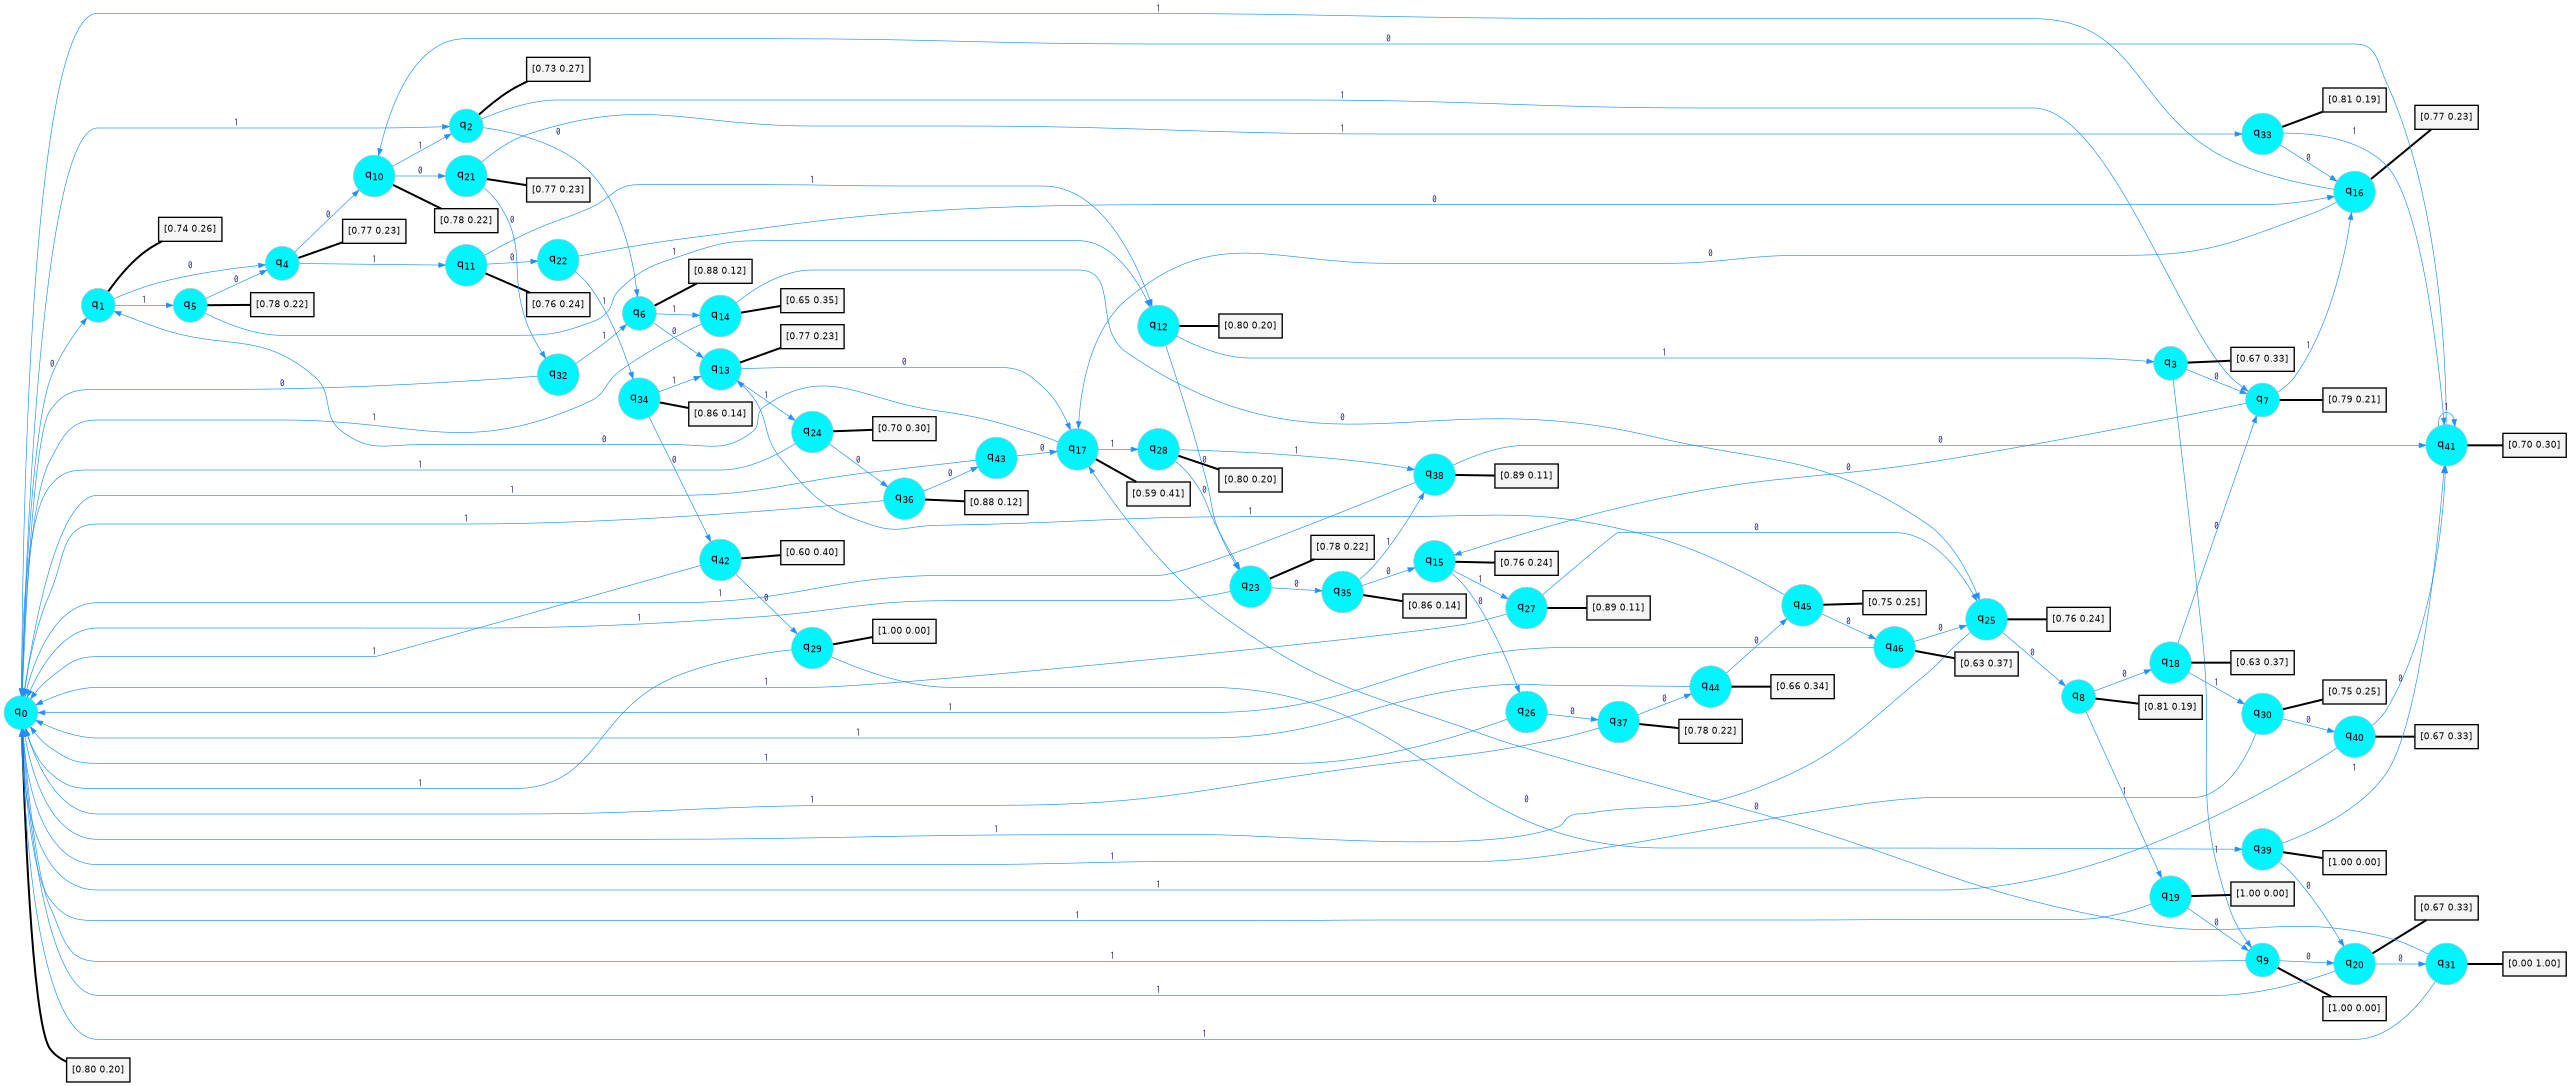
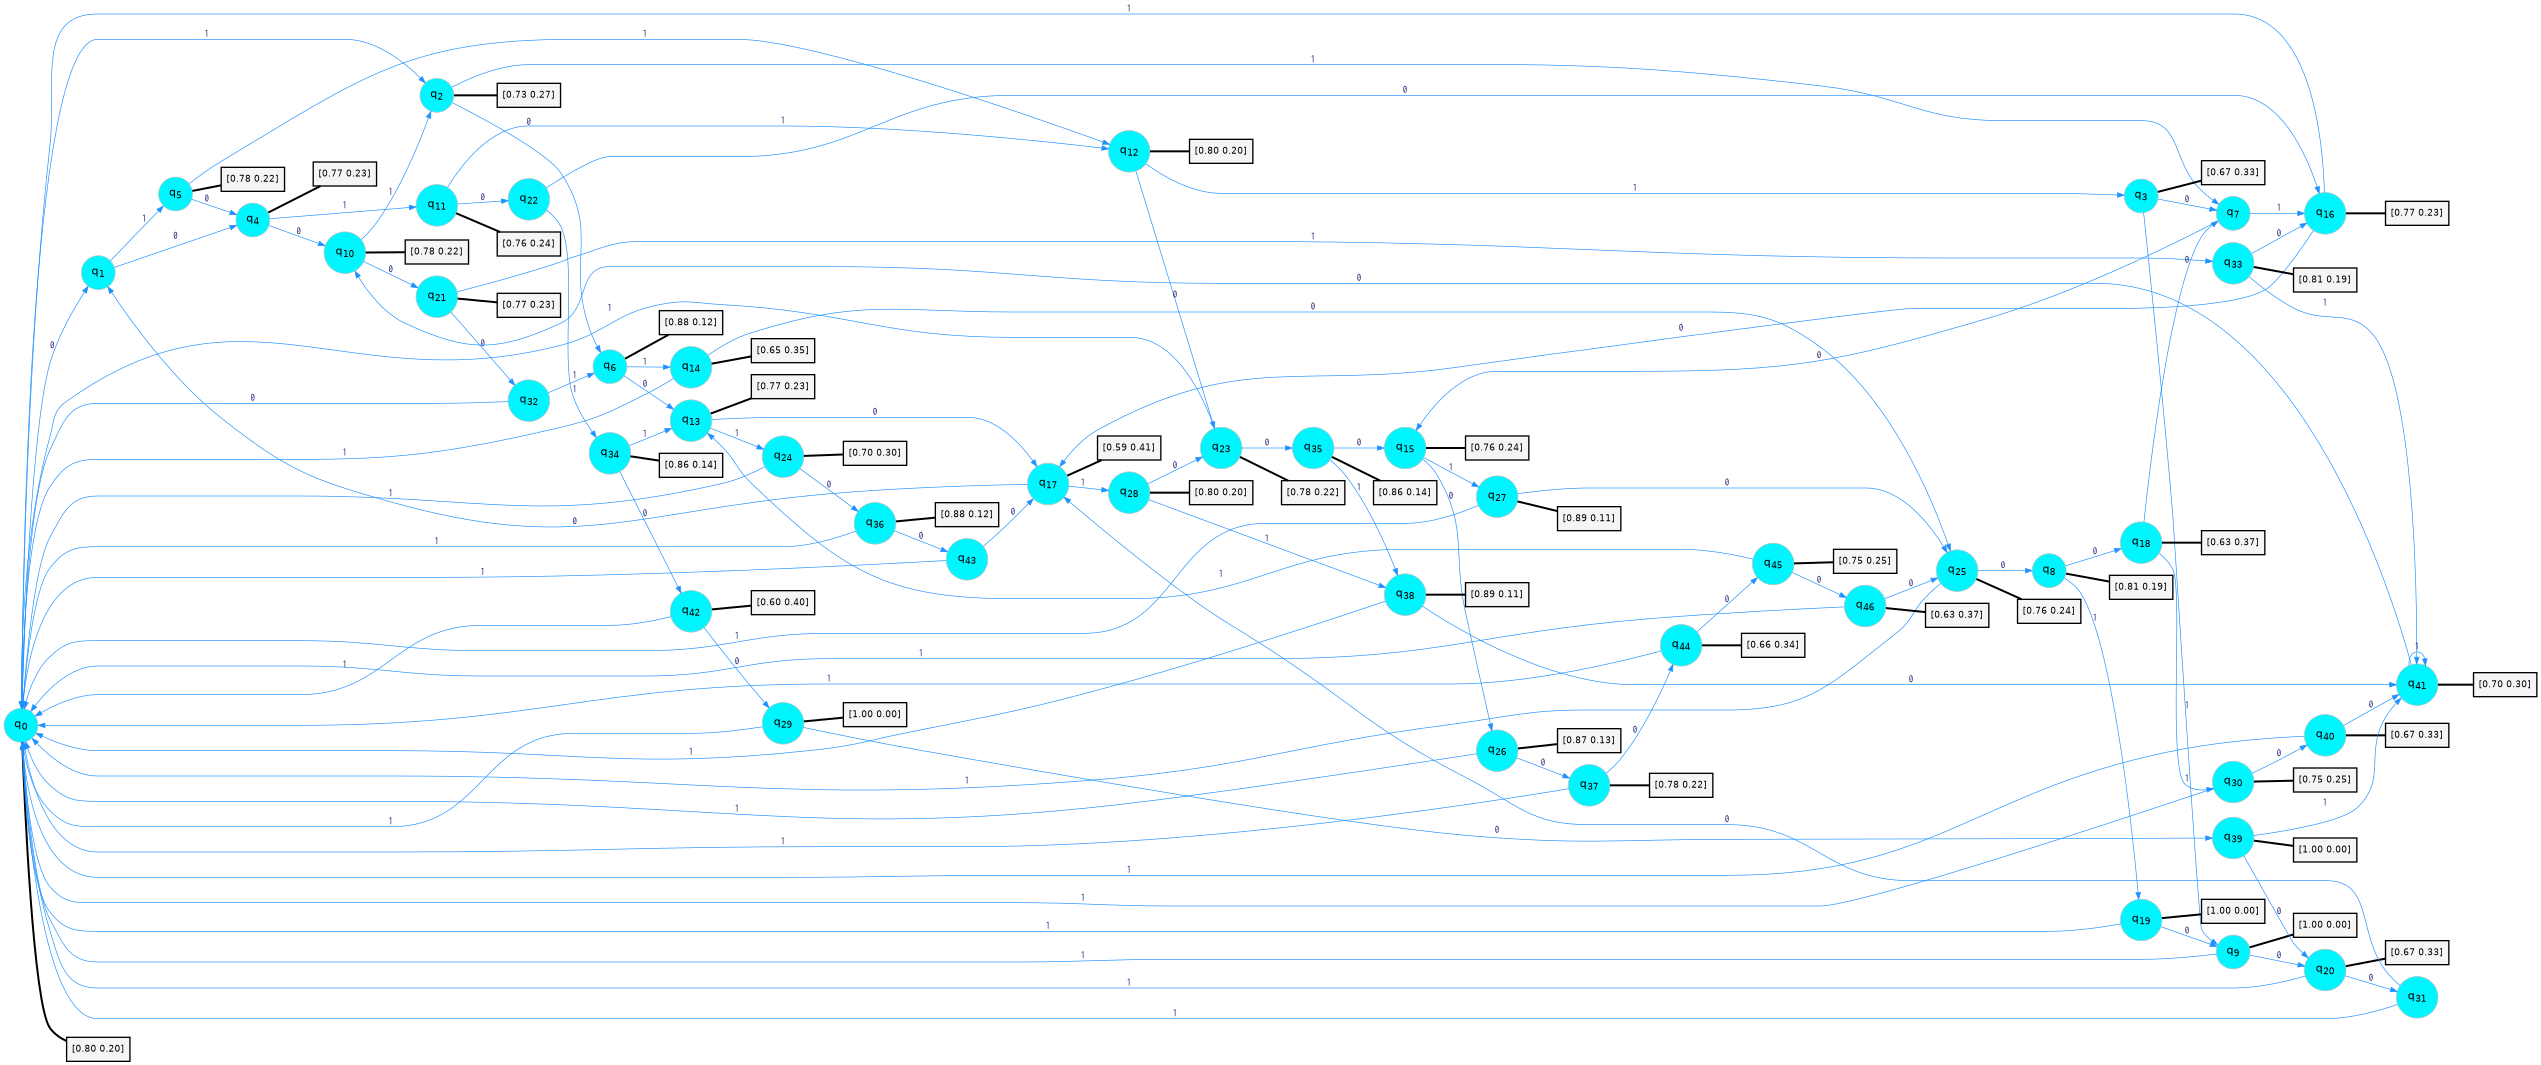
  digraph {
    rankdir=LR
    node [color=gray fillcolor=turquoise1 fontcolor=black fontname=Helvetica fontsize=16 fontweight=bold shape=circle style=filled]
    edge [arrowsize=1 color=dodgerblue1 fontcolor=midnightblue fontname=courier fontweight=bold penwidth=1 style=solid weight=20]
    n1 [label=<q<SUB>0</SUB>>]
    n2 [label=<q<SUB>1</SUB>>]
    n3 [label=<q<SUB>2</SUB>>]
    n4 [color=black fillcolor=whitesmoke fontsize=14 label="[0.80 0.20]" penwidth=2 shape=box]
    n5 [label=<q<SUB>4</SUB>>]
    n6 [label=<q<SUB>5</SUB>>]
-   n7 [color=black fillcolor=whitesmoke fontsize=14 label="[0.74 0.26]" penwidth=2 shape=box]
    n8 [label=<q<SUB>6</SUB>>]
    n9 [label=<q<SUB>7</SUB>>]
    n10 [color=black fillcolor=whitesmoke fontsize=14 label="[0.73 0.27]" penwidth=2 shape=box]
    n11 [label=<q<SUB>10</SUB>>]
    n12 [label=<q<SUB>11</SUB>>]
    n13 [color=black fillcolor=whitesmoke fontsize=14 label="[0.77 0.23]" penwidth=2 shape=box]
    n14 [label=<q<SUB>12</SUB>>]
    n15 [color=black fillcolor=whitesmoke fontsize=14 label="[0.78 0.22]" penwidth=2 shape=box]
    n16 [label=<q<SUB>13</SUB>>]
    n17 [label=<q<SUB>14</SUB>>]
    n18 [color=black fillcolor=whitesmoke fontsize=14 label="[0.88 0.12]" penwidth=2 shape=box]
    n19 [label=<q<SUB>15</SUB>>]
    n20 [label=<q<SUB>16</SUB>>]
-   n21 [color=black fillcolor=whitesmoke fontsize=14 label="[0.79 0.21]" penwidth=2 shape=box]
    n22 [label=<q<SUB>3</SUB>>]
    n23 [label=<q<SUB>9</SUB>>]
    n24 [color=black fillcolor=whitesmoke fontsize=14 label="[0.67 0.33]" penwidth=2 shape=box]
    n25 [label=<q<SUB>20</SUB>>]
    n26 [color=black fillcolor=whitesmoke fontsize=14 label="[1.00 0.00]" penwidth=2 shape=box]
    n27 [label=<q<SUB>21</SUB>>]
    n28 [color=black fillcolor=whitesmoke fontsize=14 label="[0.78 0.22]" penwidth=2 shape=box]
    n29 [label=<q<SUB>22</SUB>>]
    n30 [color=black fillcolor=whitesmoke fontsize=14 label="[0.76 0.24]" penwidth=2 shape=box]
    n31 [label=<q<SUB>23</SUB>>]
    n32 [color=black fillcolor=whitesmoke fontsize=14 label="[0.80 0.20]" penwidth=2 shape=box]
    n33 [label=<q<SUB>17</SUB>>]
    n34 [label=<q<SUB>24</SUB>>]
    n35 [color=black fillcolor=whitesmoke fontsize=14 label="[0.77 0.23]" penwidth=2 shape=box]
    n36 [label=<q<SUB>25</SUB>>]
    n37 [color=black fillcolor=whitesmoke fontsize=14 label="[0.65 0.35]" penwidth=2 shape=box]
    n38 [label=<q<SUB>26</SUB>>]
    n39 [label=<q<SUB>27</SUB>>]
    n40 [color=black fillcolor=whitesmoke fontsize=14 label="[0.76 0.24]" penwidth=2 shape=box]
    n41 [color=black fillcolor=whitesmoke fontsize=14 label="[0.77 0.23]" penwidth=2 shape=box]
    n42 [label=<q<SUB>8</SUB>>]
    n43 [label=<q<SUB>18</SUB>>]
    n44 [label=<q<SUB>19</SUB>>]
    n45 [color=black fillcolor=whitesmoke fontsize=14 label="[0.81 0.19]" penwidth=2 shape=box]
    n46 [label=<q<SUB>30</SUB>>]
    n47 [color=black fillcolor=whitesmoke fontsize=14 label="[0.63 0.37]" penwidth=2 shape=box]
    n48 [color=black fillcolor=whitesmoke fontsize=14 label="[1.00 0.00]" penwidth=2 shape=box]
    n49 [label=<q<SUB>31</SUB>>]
    n50 [color=black fillcolor=whitesmoke fontsize=14 label="[0.67 0.33]" penwidth=2 shape=box]
    n51 [label=<q<SUB>32</SUB>>]
    n52 [label=<q<SUB>33</SUB>>]
    n53 [color=black fillcolor=whitesmoke fontsize=14 label="[0.77 0.23]" penwidth=2 shape=box]
    n54 [label=<q<SUB>34</SUB>>]
    n55 [label=<q<SUB>35</SUB>>]
    n56 [color=black fillcolor=whitesmoke fontsize=14 label="[0.78 0.22]" penwidth=2 shape=box]
    n57 [label=<q<SUB>28</SUB>>]
    n58 [color=black fillcolor=whitesmoke fontsize=14 label="[0.59 0.41]" penwidth=2 shape=box]
    n59 [label=<q<SUB>36</SUB>>]
    n60 [color=black fillcolor=whitesmoke fontsize=14 label="[0.70 0.30]" penwidth=2 shape=box]
    n61 [color=black fillcolor=whitesmoke fontsize=14 label="[0.76 0.24]" penwidth=2 shape=box]
    n62 [label=<q<SUB>37</SUB>>]
+   n63 [color=black fillcolor=whitesmoke fontsize=14 label="[0.87 0.13]" penwidth=2 shape=box]
    n64 [color=black fillcolor=whitesmoke fontsize=14 label="[0.89 0.11]" penwidth=2 shape=box]
    n65 [label=<q<SUB>38</SUB>>]
    n66 [color=black fillcolor=whitesmoke fontsize=14 label="[0.80 0.20]" penwidth=2 shape=box]
    n67 [label=<q<SUB>40</SUB>>]
    n68 [color=black fillcolor=whitesmoke fontsize=14 label="[0.75 0.25]" penwidth=2 shape=box]
-   n69 [color=black fillcolor=whitesmoke fontsize=14 label="[0.00 1.00]" penwidth=2 shape=box]
    n70 [label=<q<SUB>41</SUB>>]
    n71 [color=black fillcolor=whitesmoke fontsize=14 label="[0.81 0.19]" penwidth=2 shape=box]
    n72 [label=<q<SUB>42</SUB>>]
    n73 [color=black fillcolor=whitesmoke fontsize=14 label="[0.86 0.14]" penwidth=2 shape=box]
    n74 [color=black fillcolor=whitesmoke fontsize=14 label="[0.86 0.14]" penwidth=2 shape=box]
    n75 [label=<q<SUB>43</SUB>>]
    n76 [color=black fillcolor=whitesmoke fontsize=14 label="[0.88 0.12]" penwidth=2 shape=box]
    n77 [label=<q<SUB>44</SUB>>]
    n78 [color=black fillcolor=whitesmoke fontsize=14 label="[0.78 0.22]" penwidth=2 shape=box]
    n79 [color=black fillcolor=whitesmoke fontsize=14 label="[0.89 0.11]" penwidth=2 shape=box]
    n80 [label=<q<SUB>29</SUB>>]
    n81 [label=<q<SUB>39</SUB>>]
    n82 [color=black fillcolor=whitesmoke fontsize=14 label="[1.00 0.00]" penwidth=2 shape=box]
    n83 [color=black fillcolor=whitesmoke fontsize=14 label="[1.00 0.00]" penwidth=2 shape=box]
    n84 [color=black fillcolor=whitesmoke fontsize=14 label="[0.67 0.33]" penwidth=2 shape=box]
    n85 [color=black fillcolor=whitesmoke fontsize=14 label="[0.70 0.30]" penwidth=2 shape=box]
    n86 [color=black fillcolor=whitesmoke fontsize=14 label="[0.60 0.40]" penwidth=2 shape=box]
    n87 [label=<q<SUB>45</SUB>>]
    n88 [color=black fillcolor=whitesmoke fontsize=14 label="[0.66 0.34]" penwidth=2 shape=box]
    n89 [label=<q<SUB>46</SUB>>]
    n90 [color=black fillcolor=whitesmoke fontsize=14 label="[0.75 0.25]" penwidth=2 shape=box]
    n91 [color=black fillcolor=whitesmoke fontsize=14 label="[0.63 0.37]" penwidth=2 shape=box]
    n1 -> n2 [label=0]
    n1 -> n3 [label=1]
    n1 -> n4 [arrowhead=none color=black penwidth=3]
    n2 -> n5 [label=0]
    n2 -> n6 [label=1]
-   n2 -> n7 [arrowhead=none color=black penwidth=3]
    n3 -> n8 [label=0]
    n3 -> n9 [label=1]
    n3 -> n10 [arrowhead=none color=black penwidth=3]
    n5 -> n11 [label=0]
    n5 -> n12 [label=1]
    n5 -> n13 [arrowhead=none color=black penwidth=3]
    n6 -> n5 [label=0]
    n6 -> n14 [label=1]
    n6 -> n15 [arrowhead=none color=black penwidth=3]
    n8 -> n16 [label=0]
    n8 -> n17 [label=1]
    n8 -> n18 [arrowhead=none color=black penwidth=3]
    n9 -> n19 [label=0]
    n9 -> n20 [label=1]
-   n9 -> n21 [arrowhead=none color=black penwidth=3]
    n11 -> n3 [label=1]
    n11 -> n27 [label=0]
    n11 -> n28 [arrowhead=none color=black penwidth=3]
    n12 -> n14 [label=1]
    n12 -> n29 [label=0]
    n12 -> n30 [arrowhead=none color=black penwidth=3]
    n14 -> n22 [label=1]
    n14 -> n31 [label=0]
    n14 -> n32 [arrowhead=none color=black penwidth=3]
    n16 -> n33 [label=0]
    n16 -> n34 [label=1]
    n16 -> n35 [arrowhead=none color=black penwidth=3]
    n17 -> n1 [label=1]
    n17 -> n36 [label=0]
    n17 -> n37 [arrowhead=none color=black penwidth=3]
    n19 -> n38 [label=0]
    n19 -> n39 [label=1]
    n19 -> n40 [arrowhead=none color=black penwidth=3]
    n20 -> n1 [label=1]
    n20 -> n33 [label=0]
    n20 -> n41 [arrowhead=none color=black penwidth=3]
    n22 -> n9 [label=0]
    n22 -> n23 [label=1]
    n22 -> n24 [arrowhead=none color=black penwidth=3]
    n23 -> n1 [label=1]
    n23 -> n25 [label=0]
    n23 -> n26 [arrowhead=none color=black penwidth=3]
    n25 -> n1 [label=1]
    n25 -> n49 [label=0]
    n25 -> n50 [arrowhead=none color=black penwidth=3]
    n27 -> n51 [label=0]
    n27 -> n52 [label=1]
    n27 -> n53 [arrowhead=none color=black penwidth=3]
    n29 -> n20 [label=0]
    n29 -> n54 [label=1]
    n31 -> n1 [label=1]
    n31 -> n55 [label=0]
    n31 -> n56 [arrowhead=none color=black penwidth=3]
    n33 -> n2 [label=0]
    n33 -> n57 [label=1]
    n33 -> n58 [arrowhead=none color=black penwidth=3]
    n34 -> n1 [label=1]
    n34 -> n59 [label=0]
    n34 -> n60 [arrowhead=none color=black penwidth=3]
    n36 -> n1 [label=1]
    n36 -> n42 [label=0]
    n36 -> n61 [arrowhead=none color=black penwidth=3]
    n38 -> n1 [label=1]
    n38 -> n62 [label=0]
+   n38 -> n63 [arrowhead=none color=black penwidth=3]
    n39 -> n1 [label=1]
    n39 -> n36 [label=0]
    n39 -> n64 [arrowhead=none color=black penwidth=3]
    n42 -> n43 [label=0]
    n42 -> n44 [label=1]
    n42 -> n45 [arrowhead=none color=black penwidth=3]
    n43 -> n9 [label=0]
    n43 -> n46 [label=1]
    n43 -> n47 [arrowhead=none color=black penwidth=3]
    n44 -> n1 [label=1]
    n44 -> n23 [label=0]
    n44 -> n48 [arrowhead=none color=black penwidth=3]
    n46 -> n1 [label=1]
    n46 -> n67 [label=0]
    n46 -> n68 [arrowhead=none color=black penwidth=3]
    n49 -> n1 [label=1]
    n49 -> n33 [label=0]
-   n49 -> n69 [arrowhead=none color=black penwidth=3]
    n51 -> n1 [label=0]
    n51 -> n8 [label=1]
    n52 -> n20 [label=0]
    n52 -> n70 [label=1]
    n52 -> n71 [arrowhead=none color=black penwidth=3]
    n54 -> n16 [label=1]
    n54 -> n72 [label=0]
    n54 -> n73 [arrowhead=none color=black penwidth=3]
    n55 -> n19 [label=0]
    n55 -> n65 [label=1]
    n55 -> n74 [arrowhead=none color=black penwidth=3]
    n57 -> n31 [label=0]
    n57 -> n65 [label=1]
    n57 -> n66 [arrowhead=none color=black penwidth=3]
    n59 -> n1 [label=1]
    n59 -> n75 [label=0]
    n59 -> n76 [arrowhead=none color=black penwidth=3]
    n62 -> n1 [label=1]
    n62 -> n77 [label=0]
    n62 -> n78 [arrowhead=none color=black penwidth=3]
    n65 -> n1 [label=1]
    n65 -> n70 [label=0]
    n65 -> n79 [arrowhead=none color=black penwidth=3]
    n67 -> n1 [label=1]
    n67 -> n70 [label=0]
    n67 -> n84 [arrowhead=none color=black penwidth=3]
    n70 -> n11 [label=0]
    n70 -> n70 [label=1]
    n70 -> n85 [arrowhead=none color=black penwidth=3]
    n72 -> n1 [label=1]
    n72 -> n80 [label=0]
    n72 -> n86 [arrowhead=none color=black penwidth=3]
    n75 -> n1 [label=1]
    n75 -> n33 [label=0]
    n77 -> n1 [label=1]
    n77 -> n87 [label=0]
    n77 -> n88 [arrowhead=none color=black penwidth=3]
    n80 -> n1 [label=1]
    n80 -> n81 [label=0]
    n80 -> n82 [arrowhead=none color=black penwidth=3]
    n81 -> n25 [label=0]
    n81 -> n70 [label=1]
    n81 -> n83 [arrowhead=none color=black penwidth=3]
    n87 -> n16 [label=1]
    n87 -> n89 [label=0]
    n87 -> n90 [arrowhead=none color=black penwidth=3]
    n89 -> n1 [label=1]
    n89 -> n36 [label=0]
    n89 -> n91 [arrowhead=none color=black penwidth=3]
  }
